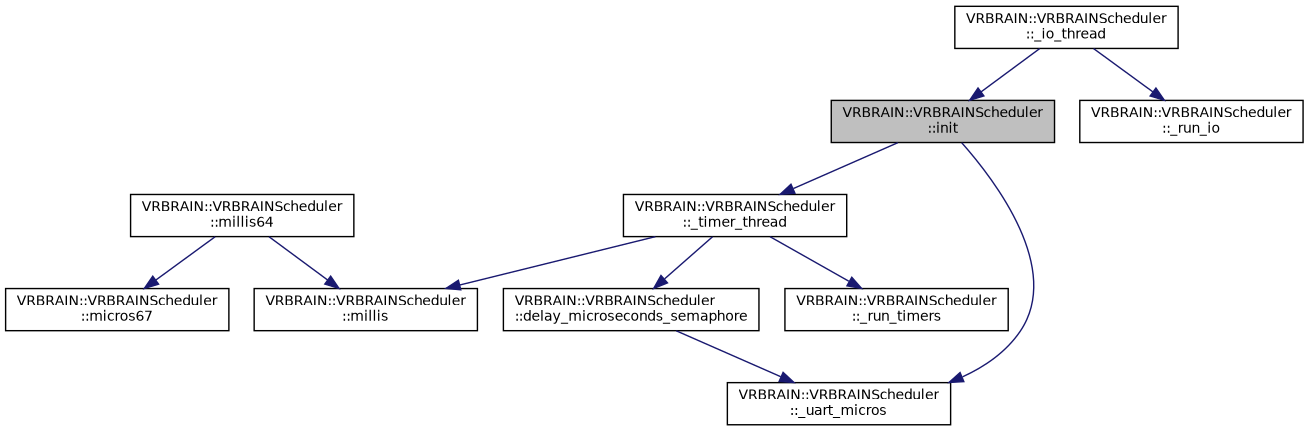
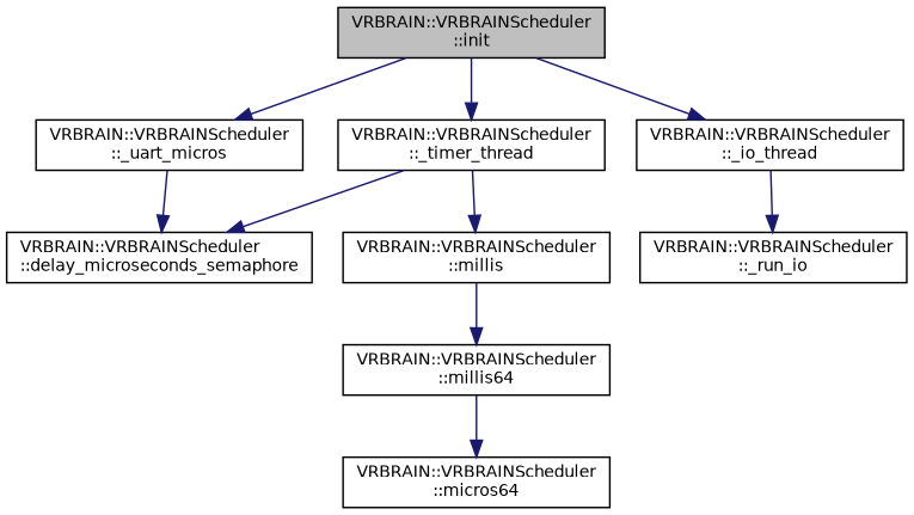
  digraph {
    rankdir=TB
    node [color=black fillcolor=white fontname=Helvetica fontsize=10 shape=record style=filled]
    edge [color=midnightblue fontname=Helvetica fontsize=10 labelfontname=Helvetica labelfontsize=10 style=solid]
    n1 [fillcolor=grey75 fontcolor=black height=0.2 label="VRBRAIN::VRBRAINScheduler\l::init" width=0.4]
    n2 [height=0.2 label="VRBRAIN::VRBRAINScheduler\l::_timer_thread" width=0.4]
    n3 [height=0.2 label="VRBRAIN::VRBRAINScheduler\l::_uart_micros" width=0.4]
    n4 [height=0.2 label="VRBRAIN::VRBRAINScheduler\l::_io_thread" width=0.4]
    n5 [height=0.2 label="VRBRAIN::VRBRAINScheduler\l::delay_microseconds_semaphore" width=0.4]
-   n6 [height=0.2 label="VRBRAIN::VRBRAINScheduler\l::_run_timers" width=0.4]
    n7 [height=0.2 label="VRBRAIN::VRBRAINScheduler\l::millis" width=0.4]
    n8 [height=0.2 label="VRBRAIN::VRBRAINScheduler\l::_run_io" width=0.4]
    n9 [height=0.2 label="VRBRAIN::VRBRAINScheduler\l::millis64" width=0.4]
-   n10 [height=0.2 label="VRBRAIN::VRBRAINScheduler\l::micros67" width=0.4]
+   n10 [height=0.2 label="VRBRAIN::VRBRAINScheduler\l::micros64" width=0.4]
    n1 -> n2
    n1 -> n3
-   n4 -> n1
+   n1 -> n4
    n2 -> n5
-   n2 -> n6
    n2 -> n7
-   n5 -> n3
+   n3 -> n5
    n4 -> n8
-   n9 -> n7
+   n7 -> n9
    n9 -> n10
  }
